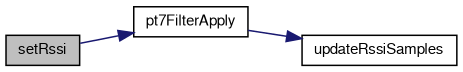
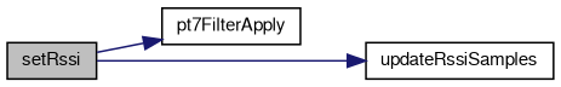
  digraph {
    rankdir=LR
    node [color=black fillcolor=white fontname=FreeSans fontsize=10 shape=record style=filled]
    edge [color=midnightblue fontname=FreeSans fontsize=10 labelfontname=FreeSans labelfontsize=10 style=solid]
    n1 [fillcolor=grey75 fontcolor=black height=0.2 label=setRssi width=0.4]
    n2 [height=0.2 label=pt7FilterApply width=0.4]
    n3 [height=0.2 label=updateRssiSamples width=0.4]
    n1 -> n2
-   n2 -> n3
+   n1 -> n3
  }
